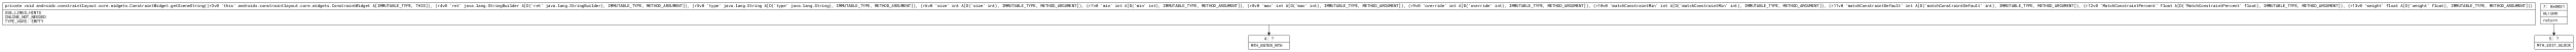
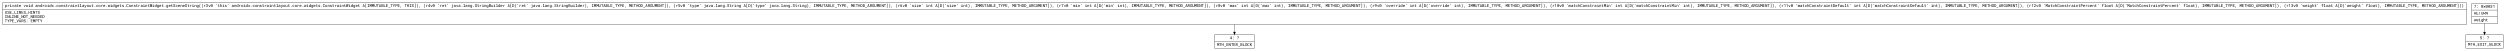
  digraph {
    fontname="Roboto Mono"
    node [fontname="Roboto Mono" shape=record]
    edge [fontname="Roboto Mono"]
-   n1 [label="{4\:\ ?|MTH_ENTER_MTH\l}"]
-   n2 [label="{7\:\ 0x0031|RETURN\l|return\l}"]
+   n1 [label="{4\:\ ?|MTH_ENTER_BLOCK\l}"]
+   n2 [label="{7\:\ 0x0031|RETURN\l|weight\l}"]
    n3 [label="{5\:\ ?|MTH_EXIT_BLOCK\l}"]
    n4 [label="{private void androidx.constraintlayout.core.widgets.ConstraintWidget.getSceneString((r3v0 'this' androidx.constraintlayout.core.widgets.ConstraintWidget A[IMMUTABLE_TYPE, THIS]), (r4v0 'ret' java.lang.StringBuilder A[D('ret' java.lang.StringBuilder), IMMUTABLE_TYPE, METHOD_ARGUMENT]), (r5v0 'type' java.lang.String A[D('type' java.lang.String), IMMUTABLE_TYPE, METHOD_ARGUMENT]), (r6v0 'size' int A[D('size' int), IMMUTABLE_TYPE, METHOD_ARGUMENT]), (r7v0 'min' int A[D('min' int), IMMUTABLE_TYPE, METHOD_ARGUMENT]), (r8v0 'max' int A[D('max' int), IMMUTABLE_TYPE, METHOD_ARGUMENT]), (r9v0 'override' int A[D('override' int), IMMUTABLE_TYPE, METHOD_ARGUMENT]), (r10v0 'matchConstraintMin' int A[D('matchConstraintMin' int), IMMUTABLE_TYPE, METHOD_ARGUMENT]), (r11v0 'matchConstraintDefault' int A[D('matchConstraintDefault' int), IMMUTABLE_TYPE, METHOD_ARGUMENT]), (r12v0 'MatchConstraintPercent' float A[D('MatchConstraintPercent' float), IMMUTABLE_TYPE, METHOD_ARGUMENT]), (r13v0 'weight' float A[D('weight' float), IMMUTABLE_TYPE, METHOD_ARGUMENT]))  | USE_LINES_HINTS\lINLINE_NOT_NEEDED\lTYPE_VARS: EMPTY\l}"]
    n2 -> n3
    n4 -> n1
  }
